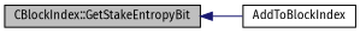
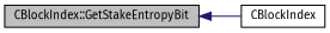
  digraph {
    rankdir=LR
    fontname="Fira Sans"
    node [color=black fontname="Fira Sans" fontsize=10 shape=record style=filled]
    n1 [fillcolor=grey75 fontcolor=black height=0.2 label="CBlockIndex::GetStakeEntropyBit" width=0.4]
-   n2 [fillcolor=white height=0.2 label=AddToBlockIndex width=0.4]
+   n2 [fillcolor=white height=0.2 label=CBlockIndex width=0.4]
    n1 -> n2 [color=midnightblue dir=back fontname="Fira Sans" fontsize=10 labelfontname=Helvetica labelfontsize=10 style=solid]
  }
